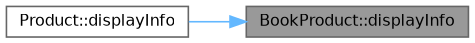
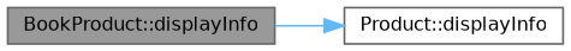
  digraph {
    rankdir=LR
    node [fontname=Helvetica fontsize=10 shape=box style=filled]
    n1 [color=gray40 fillcolor=grey60 fontcolor=black height=0.2 label="BookProduct::displayInfo" width=0.4]
    n2 [color=grey40 fillcolor=white height=0.2 label="Product::displayInfo" width=0.4]
-   n2 -> n1 [color=steelblue1 fontname=Helvetica fontsize=10 labelfontname=Helvetica labelfontsize=10 style=solid]
+   n1 -> n2 [color=steelblue1 fontname=Helvetica fontsize=10 labelfontname=Helvetica labelfontsize=10 style=solid]
  }
